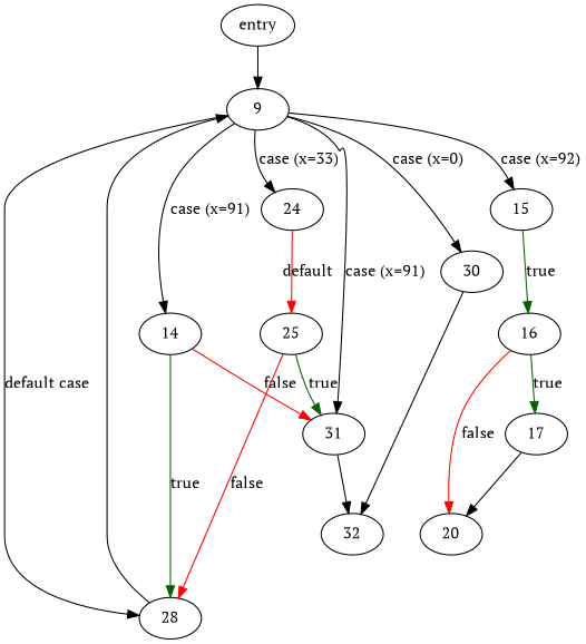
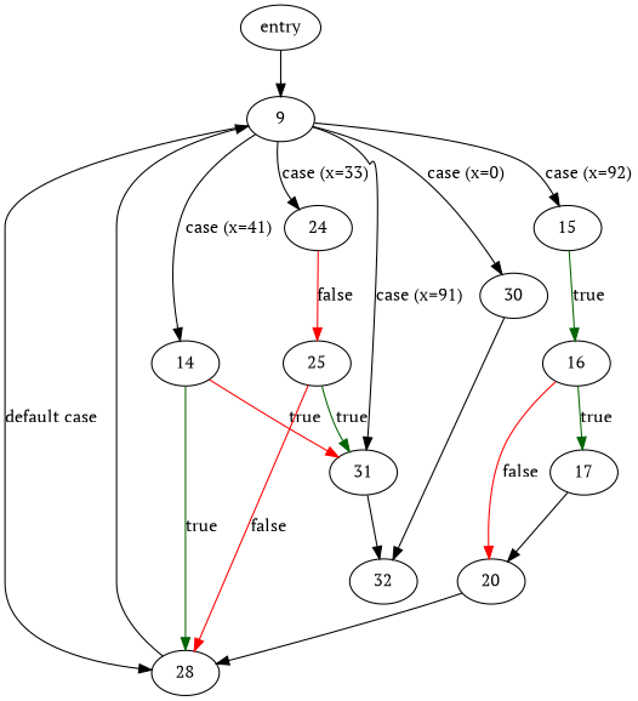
  digraph {
    fontname="PT Serif"
    node [fontname="PT Serif"]
    edge [fontname="PT Serif"]
    n1 [label=entry]
    9
    14
    15
    24
    28
    30
    31
    16
    25
    32
    17
    20
    n1 -> 9
-   9 -> 14 [label="case (x=91)"]
+   9 -> 14 [label="case (x=41)"]
    9 -> 15 [label="case (x=92)"]
    9 -> 24 [label="case (x=33)"]
    9 -> 28 [label="default case"]
    9 -> 30 [label="case (x=0)"]
    9 -> 31 [label="case (x=91)"]
    14 -> 28 [color=darkgreen label=true]
-   14 -> 31 [color=red label=false]
+   14 -> 31 [color=red label=true]
    15 -> 16 [color=darkgreen label=true]
-   24 -> 25 [color=red label=default]
+   24 -> 25 [color=red label=false]
    28 -> 9
    30 -> 32
    31 -> 32
    16 -> 17 [color=darkgreen label=true]
    16 -> 20 [color=red label=false]
    25 -> 28 [color=red label=false]
    25 -> 31 [color=darkgreen label=true]
    17 -> 20
+   20 -> 28
  }
